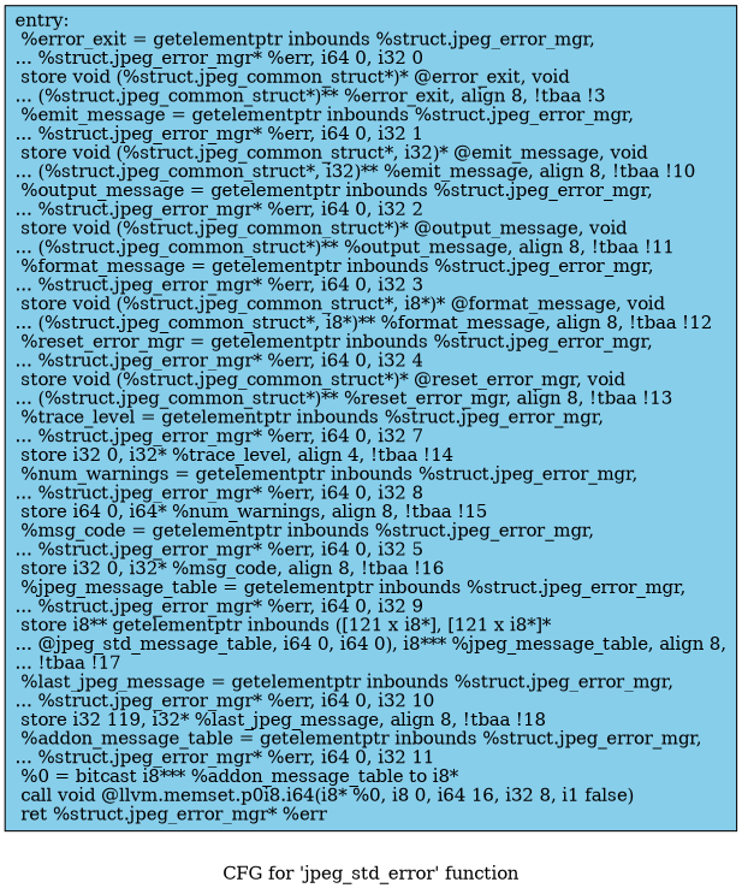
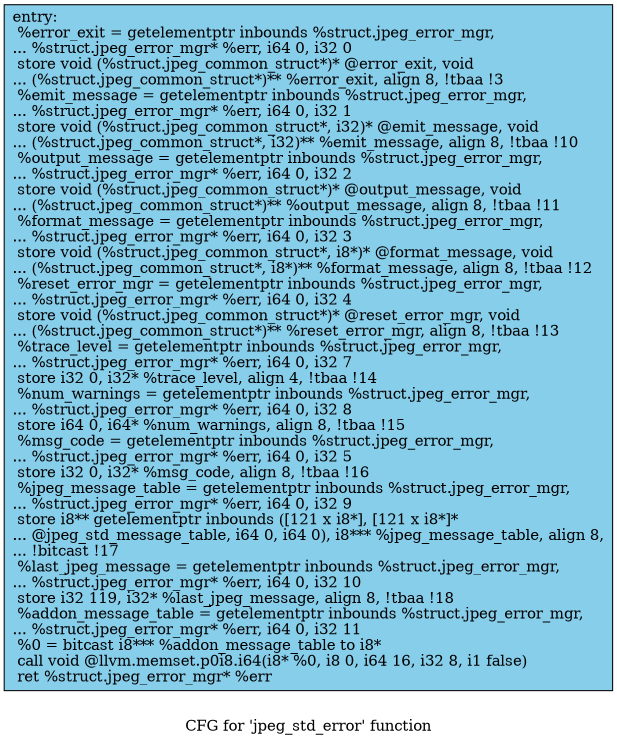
  digraph {
    label="CFG for 'jpeg_std_error' function"
-   n1 [fillcolor=skyblue label="{entry:\l  %error_exit = getelementptr inbounds %struct.jpeg_error_mgr,\l... %struct.jpeg_error_mgr* %err, i64 0, i32 0\l  store void (%struct.jpeg_common_struct*)* @error_exit, void\l... (%struct.jpeg_common_struct*)** %error_exit, align 8, !tbaa !3\l  %emit_message = getelementptr inbounds %struct.jpeg_error_mgr,\l... %struct.jpeg_error_mgr* %err, i64 0, i32 1\l  store void (%struct.jpeg_common_struct*, i32)* @emit_message, void\l... (%struct.jpeg_common_struct*, i32)** %emit_message, align 8, !tbaa !10\l  %output_message = getelementptr inbounds %struct.jpeg_error_mgr,\l... %struct.jpeg_error_mgr* %err, i64 0, i32 2\l  store void (%struct.jpeg_common_struct*)* @output_message, void\l... (%struct.jpeg_common_struct*)** %output_message, align 8, !tbaa !11\l  %format_message = getelementptr inbounds %struct.jpeg_error_mgr,\l... %struct.jpeg_error_mgr* %err, i64 0, i32 3\l  store void (%struct.jpeg_common_struct*, i8*)* @format_message, void\l... (%struct.jpeg_common_struct*, i8*)** %format_message, align 8, !tbaa !12\l  %reset_error_mgr = getelementptr inbounds %struct.jpeg_error_mgr,\l... %struct.jpeg_error_mgr* %err, i64 0, i32 4\l  store void (%struct.jpeg_common_struct*)* @reset_error_mgr, void\l... (%struct.jpeg_common_struct*)** %reset_error_mgr, align 8, !tbaa !13\l  %trace_level = getelementptr inbounds %struct.jpeg_error_mgr,\l... %struct.jpeg_error_mgr* %err, i64 0, i32 7\l  store i32 0, i32* %trace_level, align 4, !tbaa !14\l  %num_warnings = getelementptr inbounds %struct.jpeg_error_mgr,\l... %struct.jpeg_error_mgr* %err, i64 0, i32 8\l  store i64 0, i64* %num_warnings, align 8, !tbaa !15\l  %msg_code = getelementptr inbounds %struct.jpeg_error_mgr,\l... %struct.jpeg_error_mgr* %err, i64 0, i32 5\l  store i32 0, i32* %msg_code, align 8, !tbaa !16\l  %jpeg_message_table = getelementptr inbounds %struct.jpeg_error_mgr,\l... %struct.jpeg_error_mgr* %err, i64 0, i32 9\l  store i8** getelementptr inbounds ([121 x i8*], [121 x i8*]*\l... @jpeg_std_message_table, i64 0, i64 0), i8*** %jpeg_message_table, align 8,\l... !tbaa !17\l  %last_jpeg_message = getelementptr inbounds %struct.jpeg_error_mgr,\l... %struct.jpeg_error_mgr* %err, i64 0, i32 10\l  store i32 119, i32* %last_jpeg_message, align 8, !tbaa !18\l  %addon_message_table = getelementptr inbounds %struct.jpeg_error_mgr,\l... %struct.jpeg_error_mgr* %err, i64 0, i32 11\l  %0 = bitcast i8*** %addon_message_table to i8*\l  call void @llvm.memset.p0i8.i64(i8* %0, i8 0, i64 16, i32 8, i1 false)\l  ret %struct.jpeg_error_mgr* %err\l}" shape=record style=filled]
+   n1 [fillcolor=skyblue label="{entry:\l  %error_exit = getelementptr inbounds %struct.jpeg_error_mgr,\l... %struct.jpeg_error_mgr* %err, i64 0, i32 0\l  store void (%struct.jpeg_common_struct*)* @error_exit, void\l... (%struct.jpeg_common_struct*)** %error_exit, align 8, !tbaa !3\l  %emit_message = getelementptr inbounds %struct.jpeg_error_mgr,\l... %struct.jpeg_error_mgr* %err, i64 0, i32 1\l  store void (%struct.jpeg_common_struct*, i32)* @emit_message, void\l... (%struct.jpeg_common_struct*, i32)** %emit_message, align 8, !tbaa !10\l  %output_message = getelementptr inbounds %struct.jpeg_error_mgr,\l... %struct.jpeg_error_mgr* %err, i64 0, i32 2\l  store void (%struct.jpeg_common_struct*)* @output_message, void\l... (%struct.jpeg_common_struct*)** %output_message, align 8, !tbaa !11\l  %format_message = getelementptr inbounds %struct.jpeg_error_mgr,\l... %struct.jpeg_error_mgr* %err, i64 0, i32 3\l  store void (%struct.jpeg_common_struct*, i8*)* @format_message, void\l... (%struct.jpeg_common_struct*, i8*)** %format_message, align 8, !tbaa !12\l  %reset_error_mgr = getelementptr inbounds %struct.jpeg_error_mgr,\l... %struct.jpeg_error_mgr* %err, i64 0, i32 4\l  store void (%struct.jpeg_common_struct*)* @reset_error_mgr, void\l... (%struct.jpeg_common_struct*)** %reset_error_mgr, align 8, !tbaa !13\l  %trace_level = getelementptr inbounds %struct.jpeg_error_mgr,\l... %struct.jpeg_error_mgr* %err, i64 0, i32 7\l  store i32 0, i32* %trace_level, align 4, !tbaa !14\l  %num_warnings = getelementptr inbounds %struct.jpeg_error_mgr,\l... %struct.jpeg_error_mgr* %err, i64 0, i32 8\l  store i64 0, i64* %num_warnings, align 8, !tbaa !15\l  %msg_code = getelementptr inbounds %struct.jpeg_error_mgr,\l... %struct.jpeg_error_mgr* %err, i64 0, i32 5\l  store i32 0, i32* %msg_code, align 8, !tbaa !16\l  %jpeg_message_table = getelementptr inbounds %struct.jpeg_error_mgr,\l... %struct.jpeg_error_mgr* %err, i64 0, i32 9\l  store i8** getelementptr inbounds ([121 x i8*], [121 x i8*]*\l... @jpeg_std_message_table, i64 0, i64 0), i8*** %jpeg_message_table, align 8,\l... !bitcast !17\l  %last_jpeg_message = getelementptr inbounds %struct.jpeg_error_mgr,\l... %struct.jpeg_error_mgr* %err, i64 0, i32 10\l  store i32 119, i32* %last_jpeg_message, align 8, !tbaa !18\l  %addon_message_table = getelementptr inbounds %struct.jpeg_error_mgr,\l... %struct.jpeg_error_mgr* %err, i64 0, i32 11\l  %0 = bitcast i8*** %addon_message_table to i8*\l  call void @llvm.memset.p0i8.i64(i8* %0, i8 0, i64 16, i32 8, i1 false)\l  ret %struct.jpeg_error_mgr* %err\l}" shape=record style=filled]
  }
